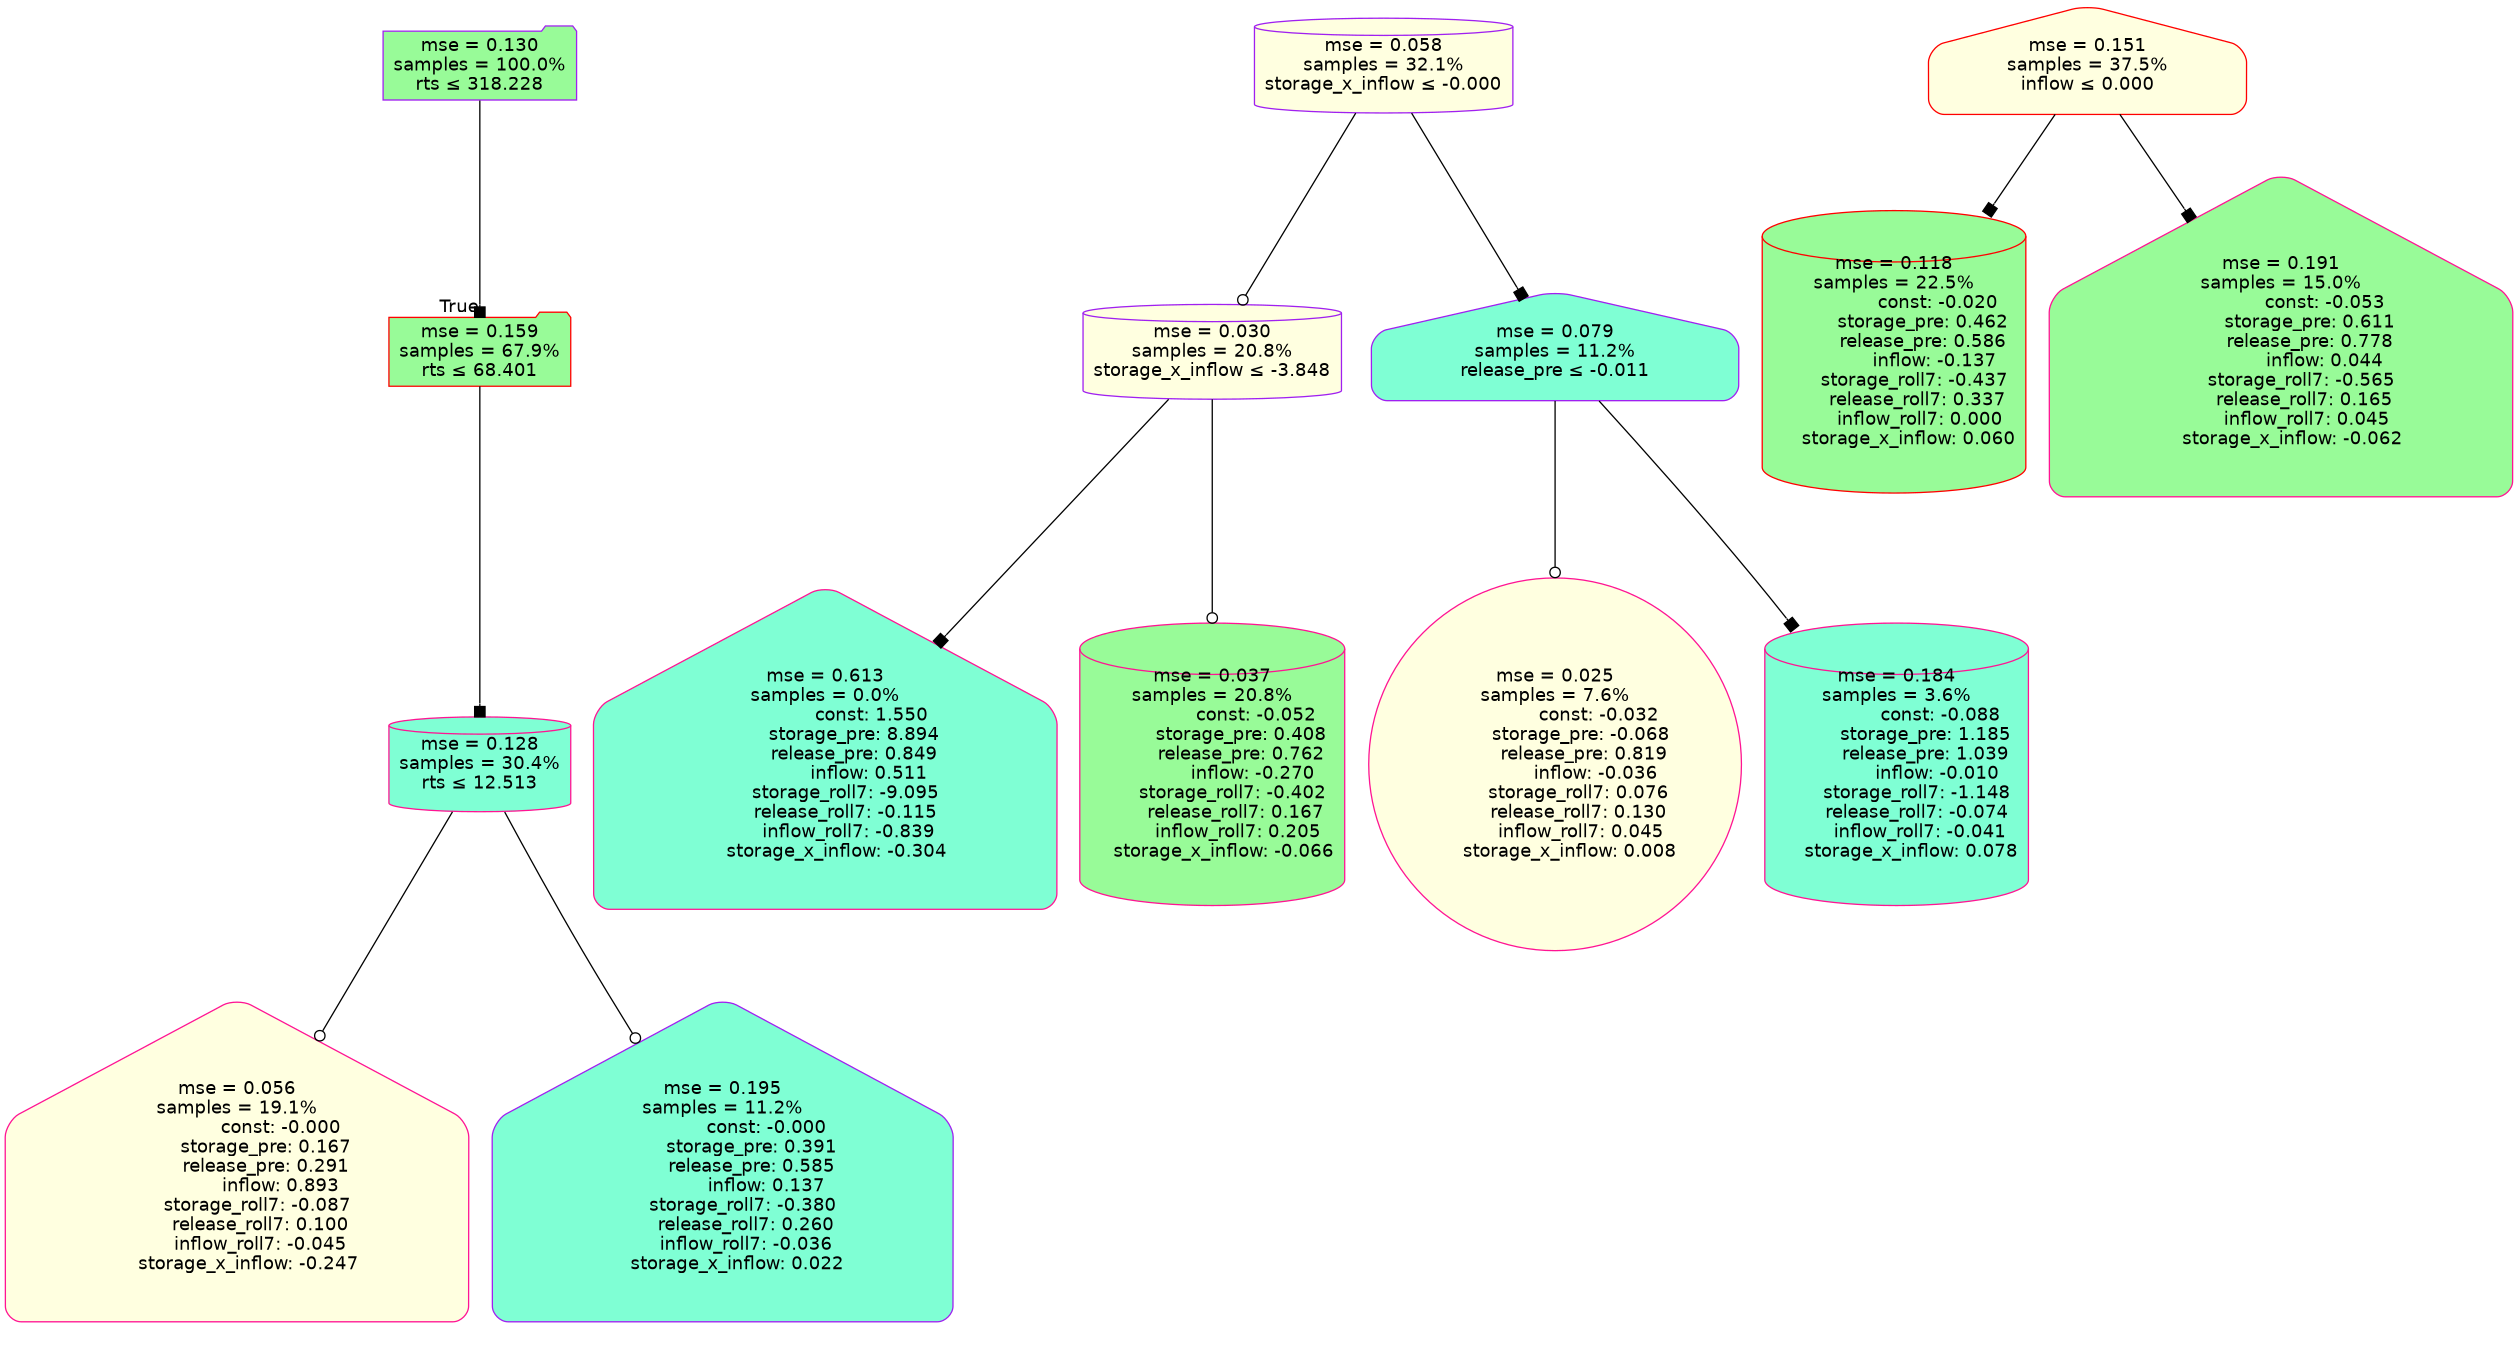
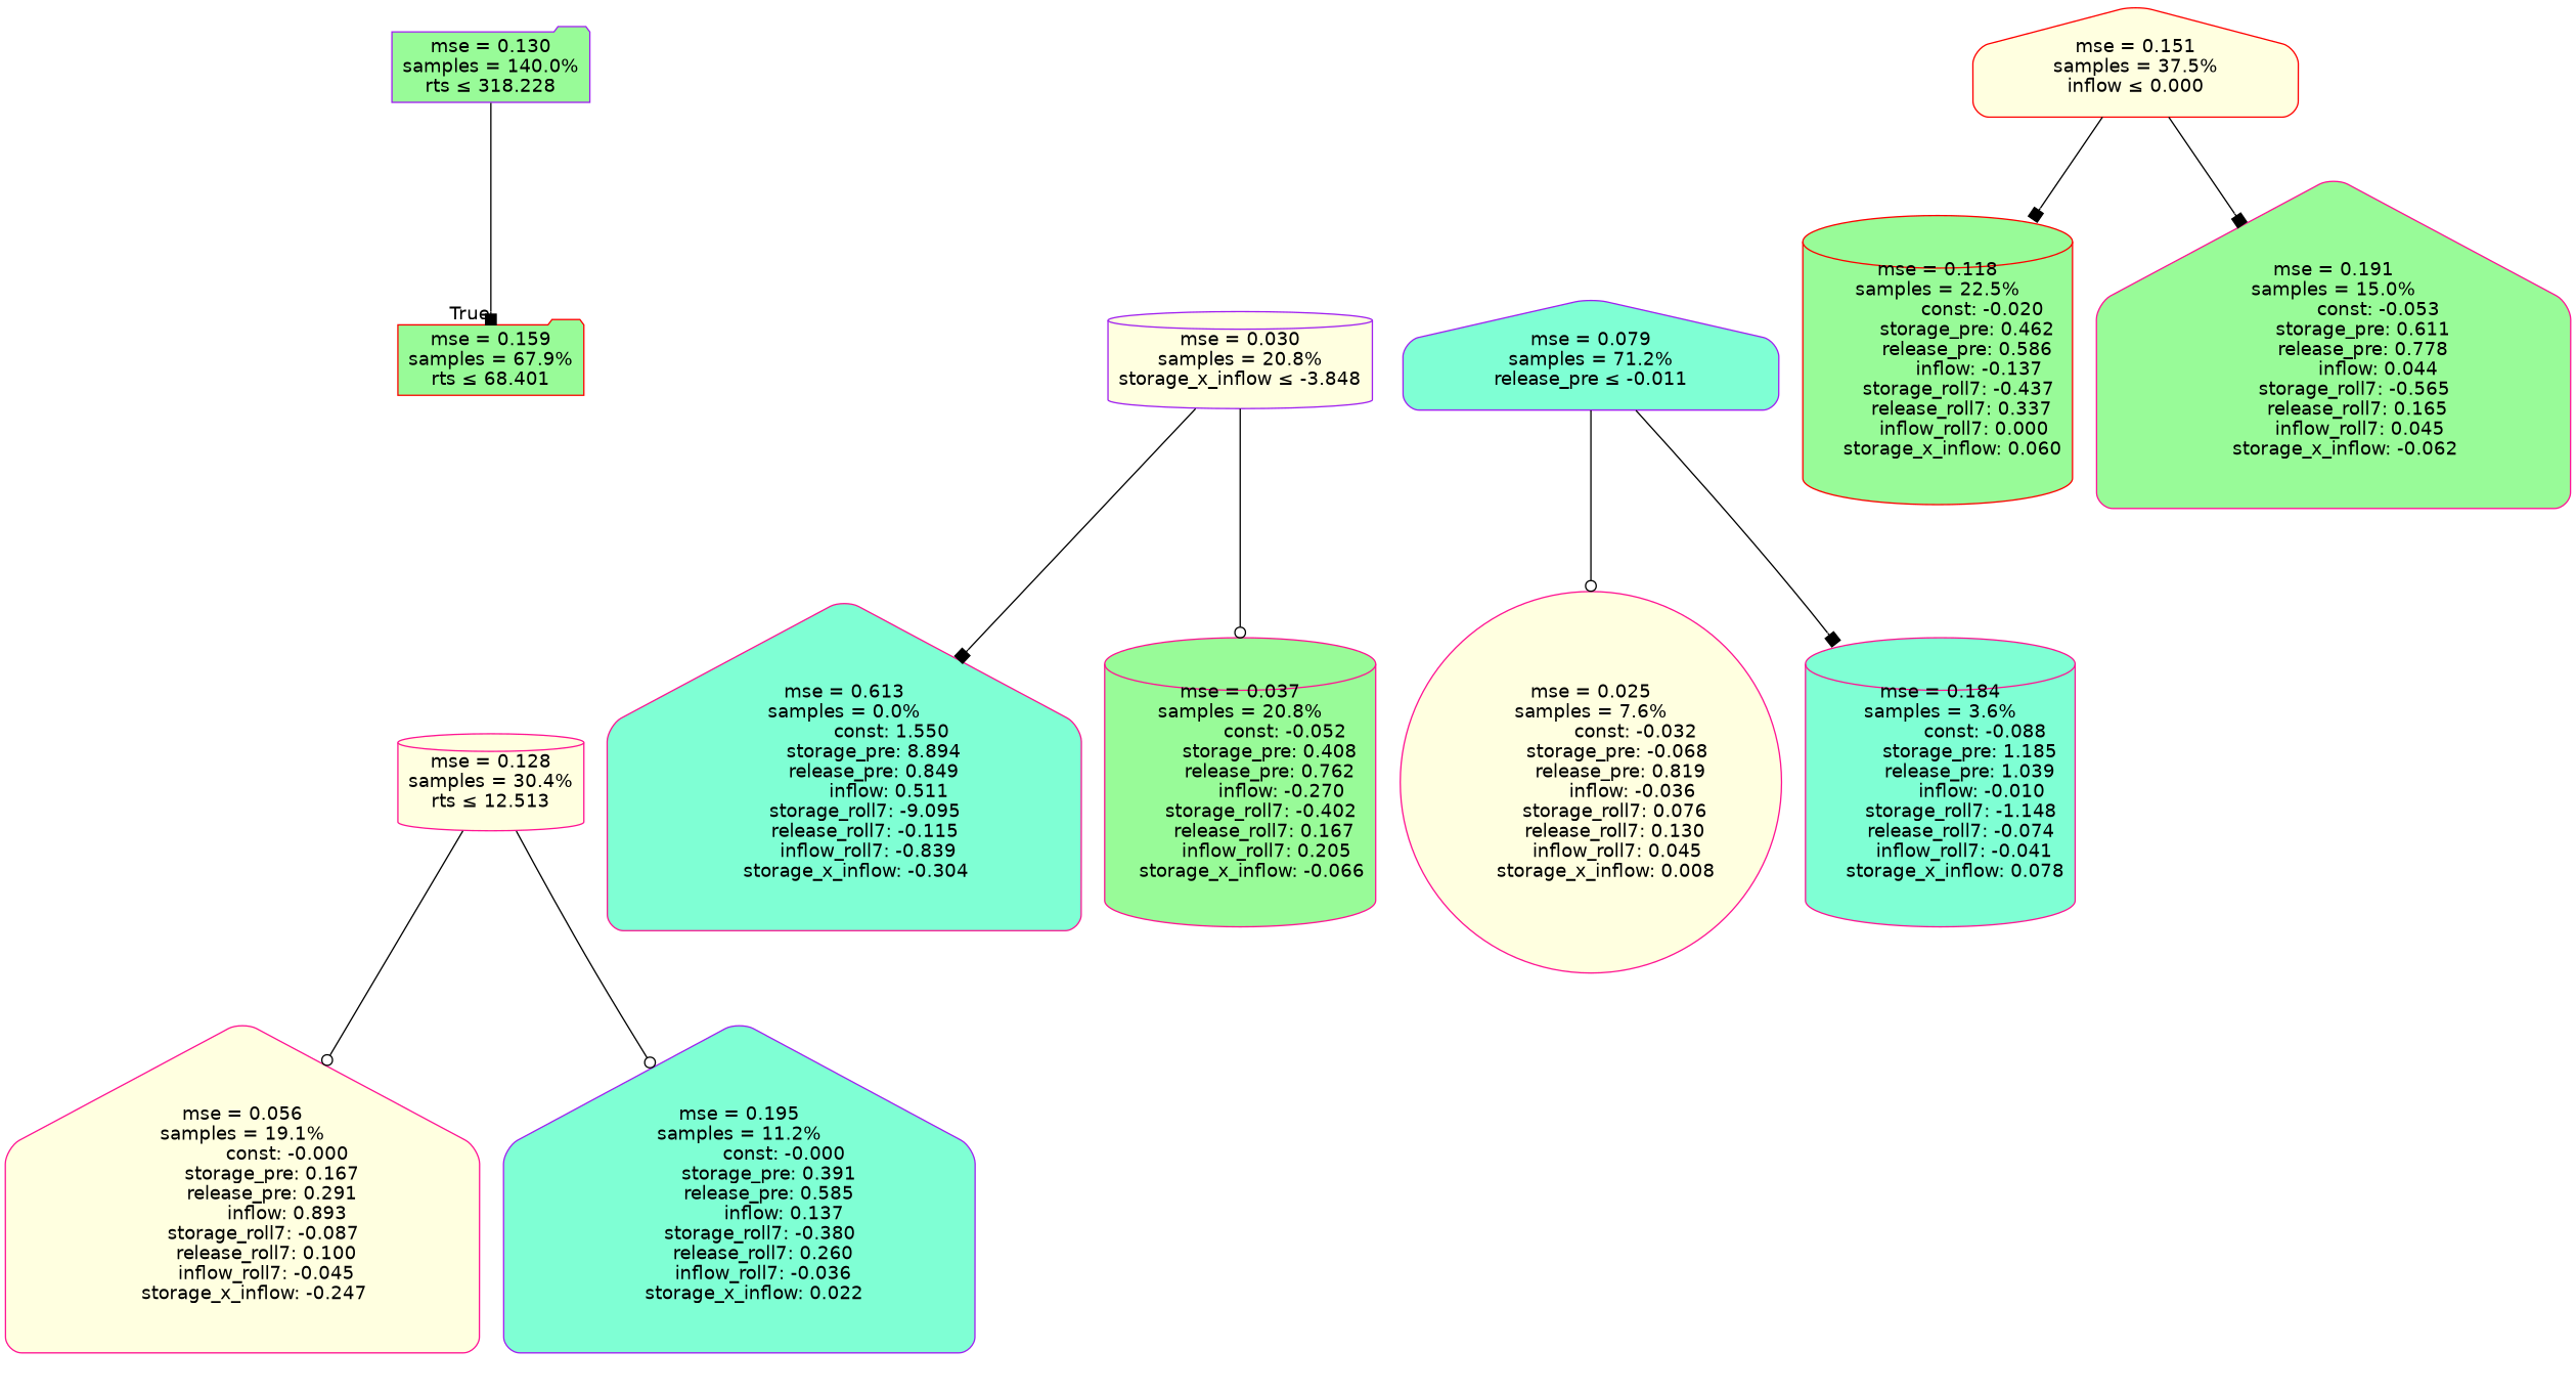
  digraph {
    node [color=deeppink fillcolor=palegreen fontname=helvetica shape=cylinder style="filled, rounded"]
    edge [arrowhead=box fontname=helvetica]
-   n1 [color=purple label="mse = 0.130\nsamples = 100.0%\nrts &le; 318.228" shape=folder]
+   n1 [color=purple label="mse = 0.130\nsamples = 140.0%\nrts &le; 318.228" shape=folder]
    n2 [color=red label="mse = 0.159\nsamples = 67.9%\nrts &le; 68.401" shape=folder]
-   n3 [fillcolor=aquamarine label="mse = 0.128\nsamples = 30.4%\nrts &le; 12.513"]
-   n4 [color=purple fillcolor=lightyellow label="mse = 0.058\nsamples = 32.1%\nstorage_x_inflow &le; -0.000"]
+   n3 [fillcolor=lightyellow label="mse = 0.128\nsamples = 30.4%\nrts &le; 12.513"]
    n5 [color=purple fillcolor=lightyellow label="mse = 0.030\nsamples = 20.8%\nstorage_x_inflow &le; -3.848"]
-   n6 [color=purple fillcolor=aquamarine label="mse = 0.079\nsamples = 11.2%\nrelease_pre &le; -0.011" shape=house]
+   n6 [color=purple fillcolor=aquamarine label="mse = 0.079\nsamples = 71.2%\nrelease_pre &le; -0.011" shape=house]
    n7 [fillcolor=lightyellow label="mse = 0.056\nsamples = 19.1%\n               const: -0.000\n          storage_pre: 0.167\n          release_pre: 0.291\n               inflow: 0.893\n       storage_roll7: -0.087\n        release_roll7: 0.100\n        inflow_roll7: -0.045\n    storage_x_inflow: -0.247" shape=house]
    n8 [color=purple fillcolor=aquamarine label="mse = 0.195\nsamples = 11.2%\n               const: -0.000\n          storage_pre: 0.391\n          release_pre: 0.585\n               inflow: 0.137\n       storage_roll7: -0.380\n        release_roll7: 0.260\n        inflow_roll7: -0.036\n     storage_x_inflow: 0.022" shape=house]
    n9 [color=red fillcolor=lightyellow label="mse = 0.151\nsamples = 37.5%\ninflow &le; 0.000" shape=house]
    n10 [color=red label="mse = 0.118\nsamples = 22.5%\n               const: -0.020\n          storage_pre: 0.462\n          release_pre: 0.586\n              inflow: -0.137\n       storage_roll7: -0.437\n        release_roll7: 0.337\n         inflow_roll7: 0.000\n     storage_x_inflow: 0.060"]
    n11 [label="mse = 0.191\nsamples = 15.0%\n               const: -0.053\n          storage_pre: 0.611\n          release_pre: 0.778\n               inflow: 0.044\n       storage_roll7: -0.565\n        release_roll7: 0.165\n         inflow_roll7: 0.045\n    storage_x_inflow: -0.062" shape=house]
    n12 [fillcolor=aquamarine label="mse = 0.613\nsamples = 0.0%\n                const: 1.550\n          storage_pre: 8.894\n          release_pre: 0.849\n               inflow: 0.511\n       storage_roll7: -9.095\n       release_roll7: -0.115\n        inflow_roll7: -0.839\n    storage_x_inflow: -0.304" shape=house]
    n13 [label="mse = 0.037\nsamples = 20.8%\n               const: -0.052\n          storage_pre: 0.408\n          release_pre: 0.762\n              inflow: -0.270\n       storage_roll7: -0.402\n        release_roll7: 0.167\n         inflow_roll7: 0.205\n    storage_x_inflow: -0.066"]
    n14 [fillcolor=lightyellow label="mse = 0.025\nsamples = 7.6%\n               const: -0.032\n         storage_pre: -0.068\n          release_pre: 0.819\n              inflow: -0.036\n        storage_roll7: 0.076\n        release_roll7: 0.130\n         inflow_roll7: 0.045\n     storage_x_inflow: 0.008" shape=circle]
    n15 [fillcolor=aquamarine label="mse = 0.184\nsamples = 3.6%\n               const: -0.088\n          storage_pre: 1.185\n          release_pre: 1.039\n              inflow: -0.010\n       storage_roll7: -1.148\n       release_roll7: -0.074\n        inflow_roll7: -0.041\n     storage_x_inflow: 0.078"]
    n1 -> n2 [headlabel=True labelangle=45 labeldistance=2.5]
-   n2 -> n3
    n3 -> n7 [arrowhead=odot]
    n3 -> n8 [arrowhead=odot]
-   n4 -> n5 [arrowhead=odot]
-   n4 -> n6
    n5 -> n12
    n5 -> n13 [arrowhead=odot]
    n6 -> n14 [arrowhead=odot]
    n6 -> n15
    n9 -> n10
    n9 -> n11
  }
